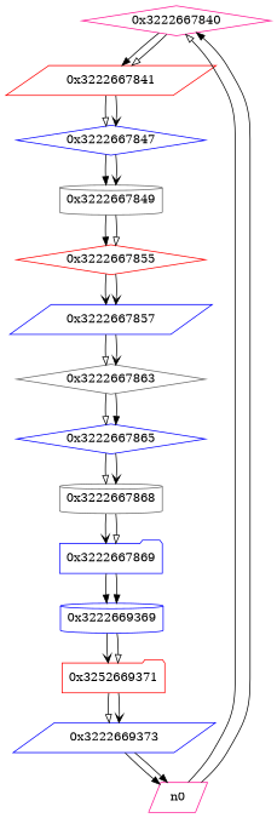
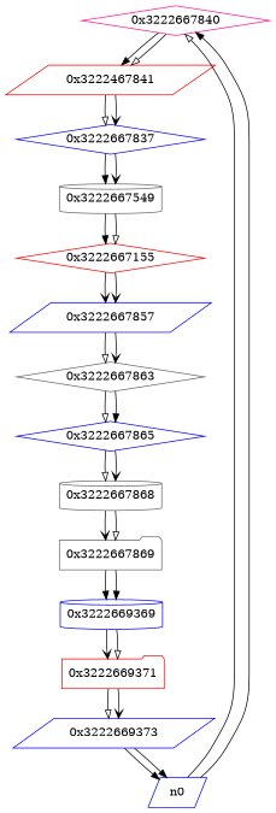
  digraph {
    node [color=blue shape=diamond]
    edge [arrowhead=onormal]
    n1 [color=deeppink label="0x3222667840"]
-   n2 [color=red label="0x3222667841" shape=parallelogram]
-   n3 [label="0x3222667847"]
-   n4 [color=gray40 label="0x3222667849" shape=cylinder]
-   n5 [color=red label="0x3222667855"]
+   n2 [color=red label="0x3222467841" shape=parallelogram]
+   n3 [label="0x3222667837"]
+   n4 [color=gray40 label="0x3222667549" shape=cylinder]
+   n5 [color=red label="0x3222667155"]
    n6 [label="0x3222667857" shape=parallelogram]
    n7 [color=gray40 label="0x3222667863"]
    n8 [label="0x3222667865"]
    n9 [color=gray40 label="0x3222667868" shape=cylinder]
-   n10 [label="0x3222667869" shape=folder]
+   n10 [color=gray40 label="0x3222667869" shape=folder]
    n11 [label="0x3222669369" shape=cylinder]
-   n12 [color=red label="0x3252669371" shape=folder]
+   n12 [color=red label="0x3222669371" shape=folder]
    n13 [label="0x3222669373" shape=parallelogram]
-   n0 [color=deeppink shape=parallelogram]
+   n0 [shape=parallelogram]
    n1 -> n2 [arrowhead=normal]
    n1 -> n2
    n2 -> n3
    n2 -> n3 [arrowhead=vee]
    n3 -> n4 [arrowhead=normal]
    n3 -> n4 [arrowhead=vee]
    n4 -> n5 [arrowhead=normal]
    n4 -> n5
    n5 -> n6 [arrowhead=vee]
    n5 -> n6 [arrowhead=vee]
    n6 -> n7
    n6 -> n7 [arrowhead=vee]
    n7 -> n8
    n7 -> n8 [arrowhead=normal]
    n8 -> n9
    n8 -> n9 [arrowhead=vee]
    n9 -> n10 [arrowhead=vee]
    n9 -> n10
    n10 -> n11 [arrowhead=normal]
    n10 -> n11 [arrowhead=normal]
    n11 -> n12 [arrowhead=vee]
    n11 -> n12
    n12 -> n13
    n12 -> n13 [arrowhead=vee]
    n13 -> n0 [arrowhead=normal]
    n13 -> n0 [arrowhead=normal]
    n0 -> n1
    n0 -> n1 [arrowhead=normal]
  }
